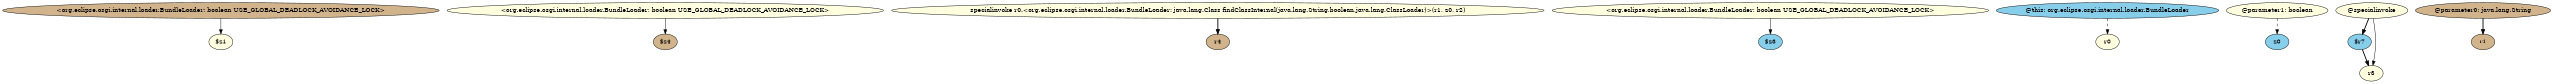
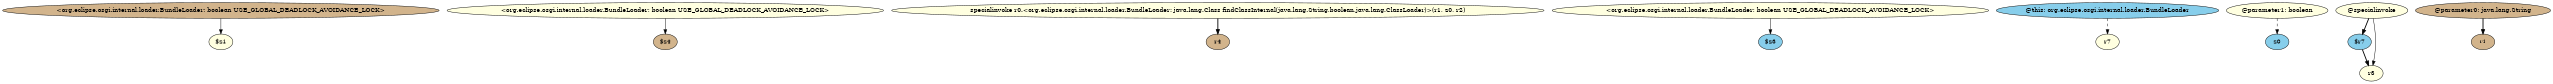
  digraph {
    node [fillcolor=lightyellow style=filled]
    edge [style=solid]
    n1 [fillcolor=tan label="<org.eclipse.osgi.internal.loader.BundleLoader: boolean USE_GLOBAL_DEADLOCK_AVOIDANCE_LOCK>"]
    n2 [label="$z1"]
    n3 [label="<org.eclipse.osgi.internal.loader.BundleLoader: boolean USE_GLOBAL_DEADLOCK_AVOIDANCE_LOCK>"]
    n4 [fillcolor=tan label="$z4"]
    n5 [label="specialinvoke r0.<org.eclipse.osgi.internal.loader.BundleLoader: java.lang.Class findClassInternal(java.lang.String,boolean,java.lang.ClassLoader)>(r1, z0, r2)"]
    n6 [fillcolor=tan label=r4]
    n7 [label="<org.eclipse.osgi.internal.loader.BundleLoader: boolean USE_GLOBAL_DEADLOCK_AVOIDANCE_LOCK>"]
    n8 [fillcolor=skyblue label="$z3"]
    n9 [fillcolor=skyblue label="@this: org.eclipse.osgi.internal.loader.BundleLoader"]
-   n10 [label=r0]
+   n10 [label=r7]
    n11 [label="@parameter1: boolean"]
    n12 [fillcolor=skyblue label=z0]
    n13 [fillcolor=skyblue label="$r7"]
    n14 [label=r3]
    n15 [fillcolor=tan label="@parameter0: java.lang.String"]
    n16 [fillcolor=tan label=r1]
    n17 [label="@specialinvoke"]
    n1 -> n2
    n3 -> n4
    n5 -> n6 [style=bold]
    n7 -> n8
    n9 -> n10 [style=dashed]
    n11 -> n12 [style=dashed]
    n13 -> n14 [style=bold]
    n15 -> n16 [style=bold]
    n17 -> n13 [style=bold]
    n17 -> n14
  }
